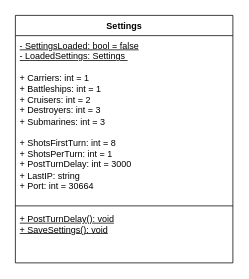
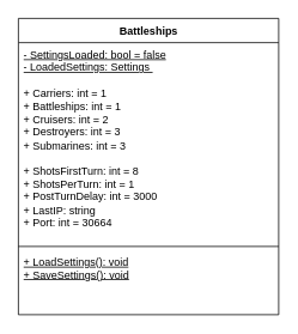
  <mxCell id="0" />
  <mxCell id="1" parent="0" />
- <mxCell id="2" value="Settings" style="swimlane;fontStyle=1;align=center;verticalAlign=top;childLayout=stackLayout;horizontal=1;startSize=27;horizontalStack=0;resizeParent=1;resizeParentMax=0;resizeLast=0;collapsible=1;marginBottom=0;html=1;" vertex="1" parent="1"><mxGeometry x="20" y="20" width="290" height="330" as="geometry" /></mxCell>
+ <mxCell id="2" value="Battleships" style="swimlane;fontStyle=1;align=center;verticalAlign=top;childLayout=stackLayout;horizontal=1;startSize=27;horizontalStack=0;resizeParent=1;resizeParentMax=0;resizeLast=0;collapsible=1;marginBottom=0;html=1;" vertex="1" parent="1"><mxGeometry x="20" y="20" width="290" height="330" as="geometry" /></mxCell>
  <mxCell id="3" value="&lt;u&gt;- SettingsLoaded: bool = false&lt;br&gt;- LoadedSettings: Settings&amp;nbsp;&lt;/u&gt;&lt;br&gt;&lt;br&gt;+ Carriers: int = 1&lt;br&gt;+ Battleships: int = 1&lt;br&gt;+ Cruisers: int = 2&lt;br&gt;+ Destroyers: int = 3&lt;br&gt;+ Submarines: int = 3&lt;br&gt;&lt;br&gt;+ ShotsFirstTurn: int = 8&lt;br&gt;+ ShotsPerTurn: int = 1&lt;br&gt;+ PostTurnDelay: int = 3000&lt;br&gt;+ LastIP: string&lt;br&gt;+ Port: int = 30664" style="text;strokeColor=none;fillColor=none;align=left;verticalAlign=top;spacingLeft=4;spacingRight=4;overflow=hidden;rotatable=0;points=[[0,0.5],[1,0.5]];portConstraint=eastwest;fontStyle=0;html=1;" vertex="1" parent="2"><mxGeometry y="27" width="290" height="223" as="geometry" /></mxCell>
  <mxCell id="4" value="" style="line;strokeWidth=1;fillColor=none;align=left;verticalAlign=middle;spacingTop=-1;spacingLeft=3;spacingRight=3;rotatable=0;labelPosition=right;points=[];portConstraint=eastwest;" vertex="1" parent="2"><mxGeometry y="250" width="290" height="8" as="geometry" /></mxCell>
- <mxCell id="5" value="&lt;u&gt;+ PostTurnDelay(): void&lt;br&gt;+ SaveSettings(): void&lt;br&gt;&lt;/u&gt;" style="text;strokeColor=none;fillColor=none;align=left;verticalAlign=top;spacingLeft=4;spacingRight=4;overflow=hidden;rotatable=0;points=[[0,0.5],[1,0.5]];portConstraint=eastwest;html=1;" vertex="1" parent="2"><mxGeometry y="258" width="290" height="72" as="geometry" /></mxCell>
+ <mxCell id="5" value="&lt;u&gt;+ LoadSettings(): void&lt;br&gt;+ SaveSettings(): void&lt;br&gt;&lt;/u&gt;" style="text;strokeColor=none;fillColor=none;align=left;verticalAlign=top;spacingLeft=4;spacingRight=4;overflow=hidden;rotatable=0;points=[[0,0.5],[1,0.5]];portConstraint=eastwest;html=1;" vertex="1" parent="2"><mxGeometry y="258" width="290" height="72" as="geometry" /></mxCell>
